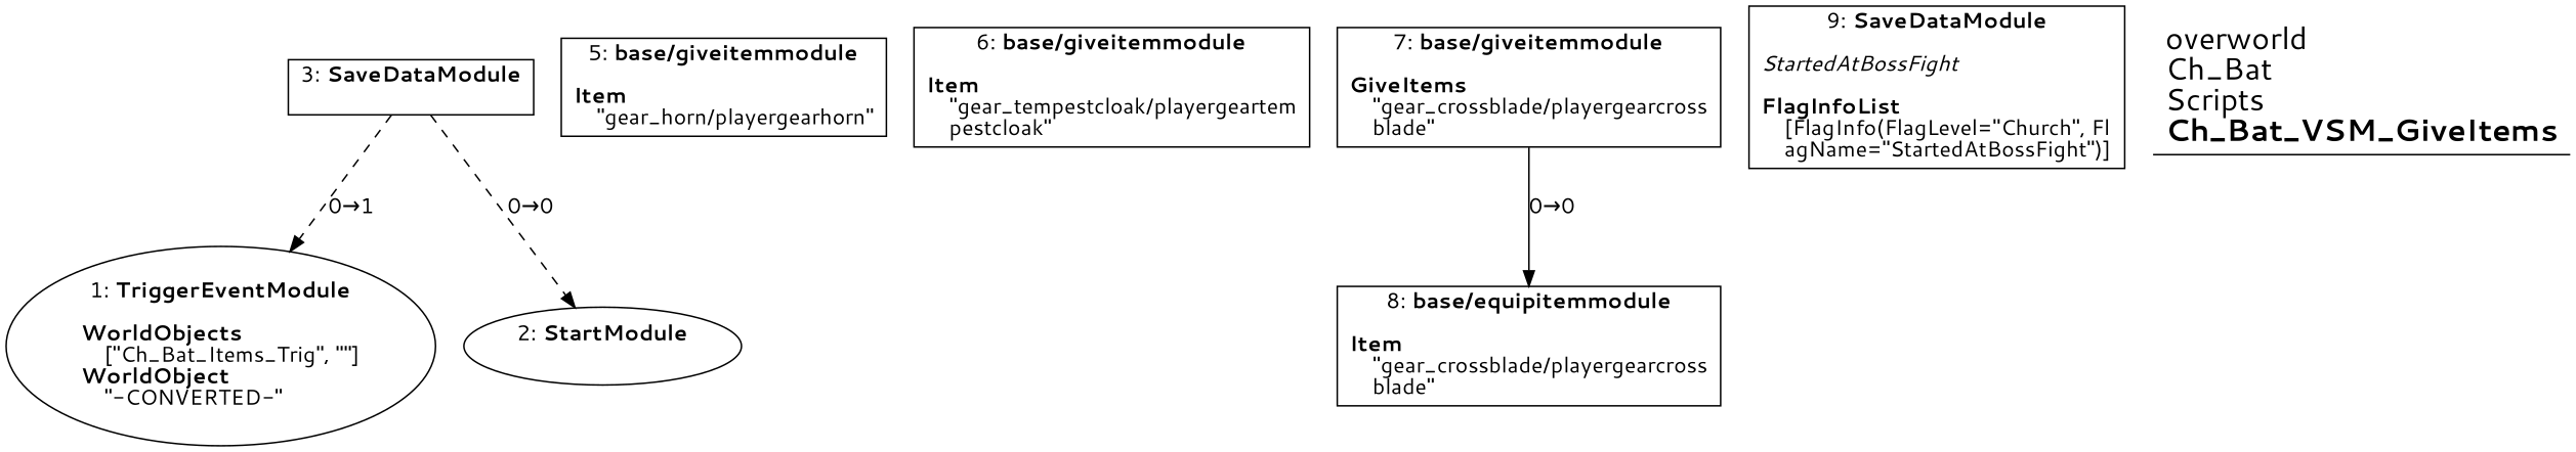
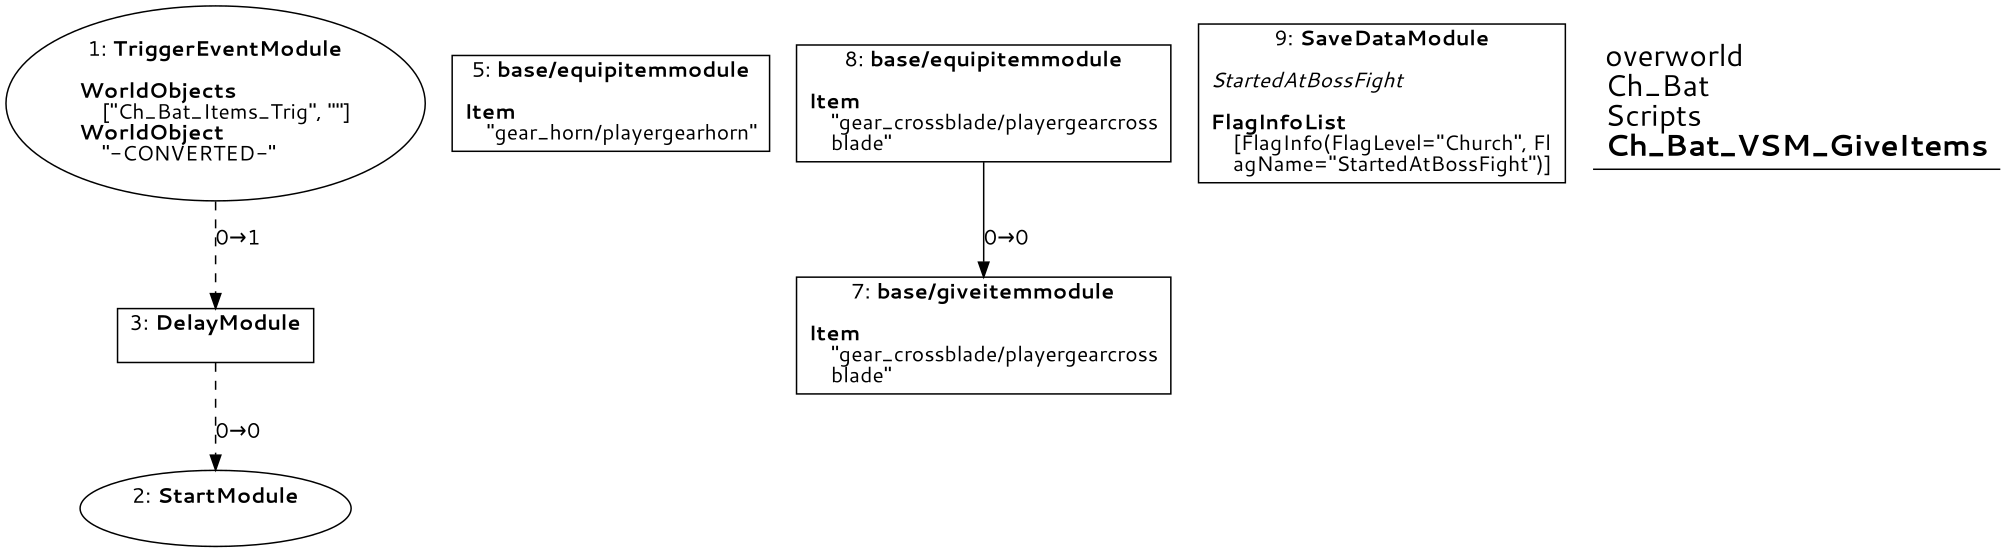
  digraph {
    fontname="Segoe UI"
    splines=spline
    node [fontname="Segoe UI" shape=box]
    edge [fontname="Segoe UI" style=dashed]
    n1 [label=<1: <b>TriggerEventModule</b><br/><br/><b>WorldObjects</b><br align="left"/>    [&quot;Ch_Bat_Items_Trig&quot;, &quot;&quot;]<br align="left"/><b>WorldObject</b><br align="left"/>    &quot;-CONVERTED-&quot;<br align="left"/>> shape=oval]
    n2 [label=<2: <b>StartModule</b><br/><br/>> shape=oval]
-   n3 [label=<3: <b>SaveDataModule</b><br/><br/>>]
-   n4 [label=<5: <b>base/giveitemmodule</b><br/><br/><b>Item</b><br align="left"/>    &quot;gear_horn/playergearhorn&quot;<br align="left"/>>]
-   n5 [label=<6: <b>base/giveitemmodule</b><br/><br/><b>Item</b><br align="left"/>    &quot;gear_tempestcloak/playergeartem<br align="left"/>    pestcloak&quot;<br align="left"/>>]
-   n6 [label=<7: <b>base/giveitemmodule</b><br/><br/><b>GiveItems</b><br align="left"/>    &quot;gear_crossblade/playergearcross<br align="left"/>    blade&quot;<br align="left"/>>]
+   n3 [label=<3: <b>DelayModule</b><br/><br/>>]
+   n4 [label=<5: <b>base/equipitemmodule</b><br/><br/><b>Item</b><br align="left"/>    &quot;gear_horn/playergearhorn&quot;<br align="left"/>>]
+   n6 [label=<7: <b>base/giveitemmodule</b><br/><br/><b>Item</b><br align="left"/>    &quot;gear_crossblade/playergearcross<br align="left"/>    blade&quot;<br align="left"/>>]
    n7 [label=<8: <b>base/equipitemmodule</b><br/><br/><b>Item</b><br align="left"/>    &quot;gear_crossblade/playergearcross<br align="left"/>    blade&quot;<br align="left"/>>]
    n8 [label=<9: <b>SaveDataModule</b><br/><br/><i>StartedAtBossFight<br align="left"/></i><br align="left"/><b>FlagInfoList</b><br align="left"/>    [FlagInfo(FlagLevel=&quot;Church&quot;, Fl<br align="left"/>    agName=&quot;StartedAtBossFight&quot;)]<br align="left"/>>]
    n9 [label=<<font point-size="20">overworld<br align="left"/>Ch_Bat<br align="left"/>Scripts<br align="left"/><b>Ch_Bat_VSM_GiveItems</b><br align="left"/></font>> shape=underline]
-   n3 -> n1 [label="0→1"]
+   n1 -> n3 [label="0→1"]
    n3 -> n2 [label="0→0"]
-   n6 -> n7 [label="0→0" style=solid]
+   n7 -> n6 [label="0→0" style=solid]
  }
